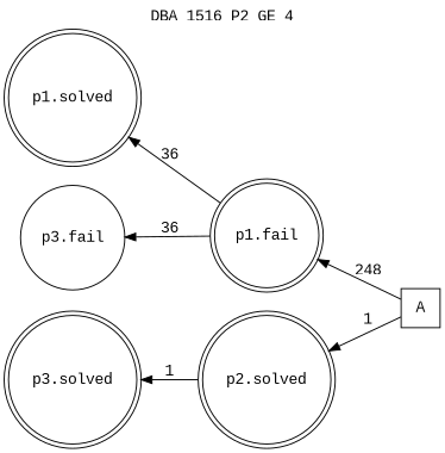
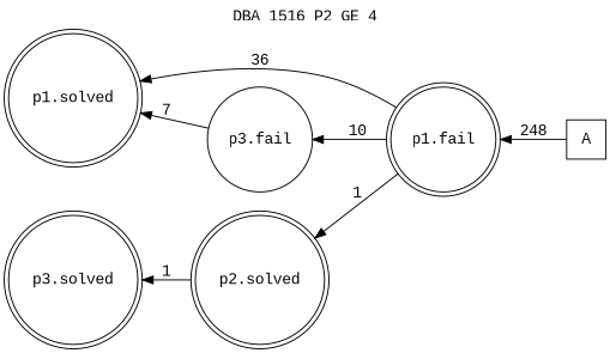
  digraph {
    fontname="Liberation Mono"
    label=" DBA 1516 P2 GE 4 "
    labelloc=tl
    rankdir=RL
    node [fontname="Liberation Mono" shape=doublecircle]
    edge [fontname="Liberation Mono"]
    n1 [label=A shape=square]
    n2 [label="p1.fail"]
    n3 [label="p1.solved"]
    n4 [label="p3.fail" shape=circle]
    n5 [label="p2.solved"]
    n6 [label="p3.solved"]
    n1 -> n2 [label=248]
    n2 -> n3 [label=36]
-   n2 -> n4 [label=36]
-   n1 -> n5 [label=1]
+   n2 -> n4 [label=10]
+   n2 -> n5 [label=1]
+   n4 -> n3 [label=7]
    n5 -> n6 [label=1]
  }
